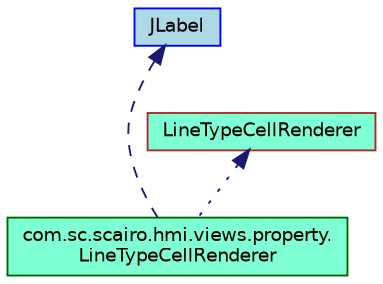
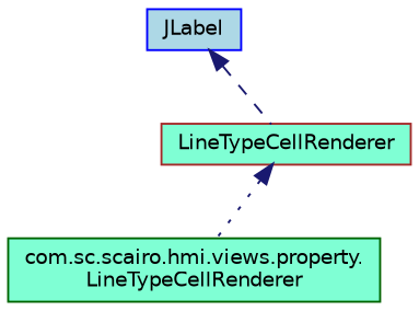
  digraph {
    rankdir=TB
    node [fillcolor=aquamarine fontname=Helvetica fontsize=10 shape=record style=filled]
    edge [color=midnightblue dir=back fontname=Helvetica fontsize=10 labelfontname=Helvetica labelfontsize=10]
    n1 [color=blue fillcolor=lightblue height=0.2 label=JLabel width=0.4]
    n2 [color=darkgreen height=0.2 label="com.sc.scairo.hmi.views.property.\lLineTypeCellRenderer" width=0.4]
    n3 [color=brown height=0.2 label=LineTypeCellRenderer width=0.4]
-   n1 -> n2 [style=dashed]
+   n1 -> n3 [style=dashed]
    n3 -> n2 [style=dotted]
  }
